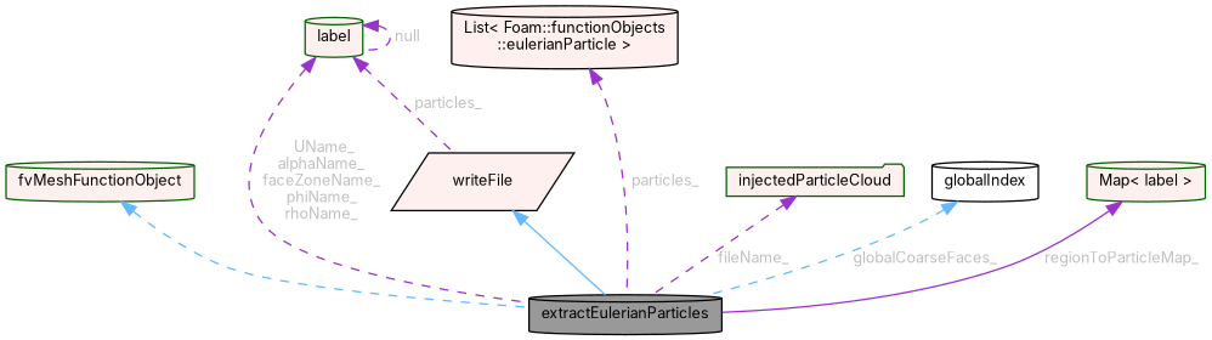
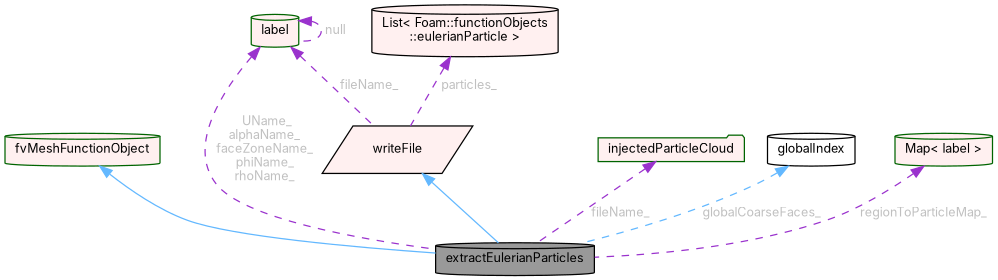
  digraph {
    fontname=Inter
    rankdir=TB
    node [color=black fillcolor="#FFF0F0" fontname=Inter fontsize=10 shape=cylinder style=filled]
    edge [color=darkorchid3 dir=back fontname=Inter fontsize=10 labelfontname=Helvetica labelfontsize=10 style=dashed fontcolor=grey]
    n1 [fillcolor=grey60 fontcolor=black height=0.2 label=extractEulerianParticles width=0.4]
    n2 [color=darkgreen height=0.2 label=fvMeshFunctionObject width=0.4]
    n3 [height=0.2 label=writeFile shape=parallelogram width=0.4]
    n4 [color=darkgreen height=0.2 label=label width=0.4]
    n5 [color=darkgreen height=0.2 label=injectedParticleCloud shape=folder width=0.4]
    n6 [fillcolor=white height=0.2 label=globalIndex width=0.4]
    n7 [height=0.2 label="List\< Foam::functionObjects\l::eulerianParticle \>" width=0.4]
    n8 [color=darkgreen height=0.2 label="Map\< label \>" width=0.4]
-   n2 -> n1 [color=steelblue1 fontcolor=""]
+   n2 -> n1 [color=steelblue1 style=solid fontcolor=""]
    n3 -> n1 [color=steelblue1 style=solid fontcolor=""]
    n4 -> n1 [label=" UName_\nalphaName_\nfaceZoneName_\nphiName_\nrhoName_"]
-   n4 -> n3 [label=" particles_"]
+   n4 -> n3 [label=" fileName_"]
    n4 -> n4 [label=" null"]
    n5 -> n1 [label=" fileName_"]
    n6 -> n1 [color=steelblue1 label=" globalCoarseFaces_"]
-   n7 -> n1 [label=" particles_"]
-   n8 -> n1 [label=" regionToParticleMap_" style=solid]
+   n7 -> n3 [label=" particles_"]
+   n8 -> n1 [label=" regionToParticleMap_"]
  }
